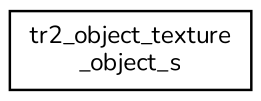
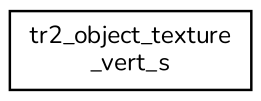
  digraph {
    rankdir=LR
    fontname=Nunito
-   n1 [color=black fillcolor=white fontname=Nunito fontsize=10 height=0.2 label="tr2_object_texture\l_object_s" shape=record style=filled width=0.4]
+   n1 [color=black fillcolor=white fontname=Nunito fontsize=10 height=0.2 label="tr2_object_texture\l_vert_s" shape=record style=filled width=0.4]
  }
